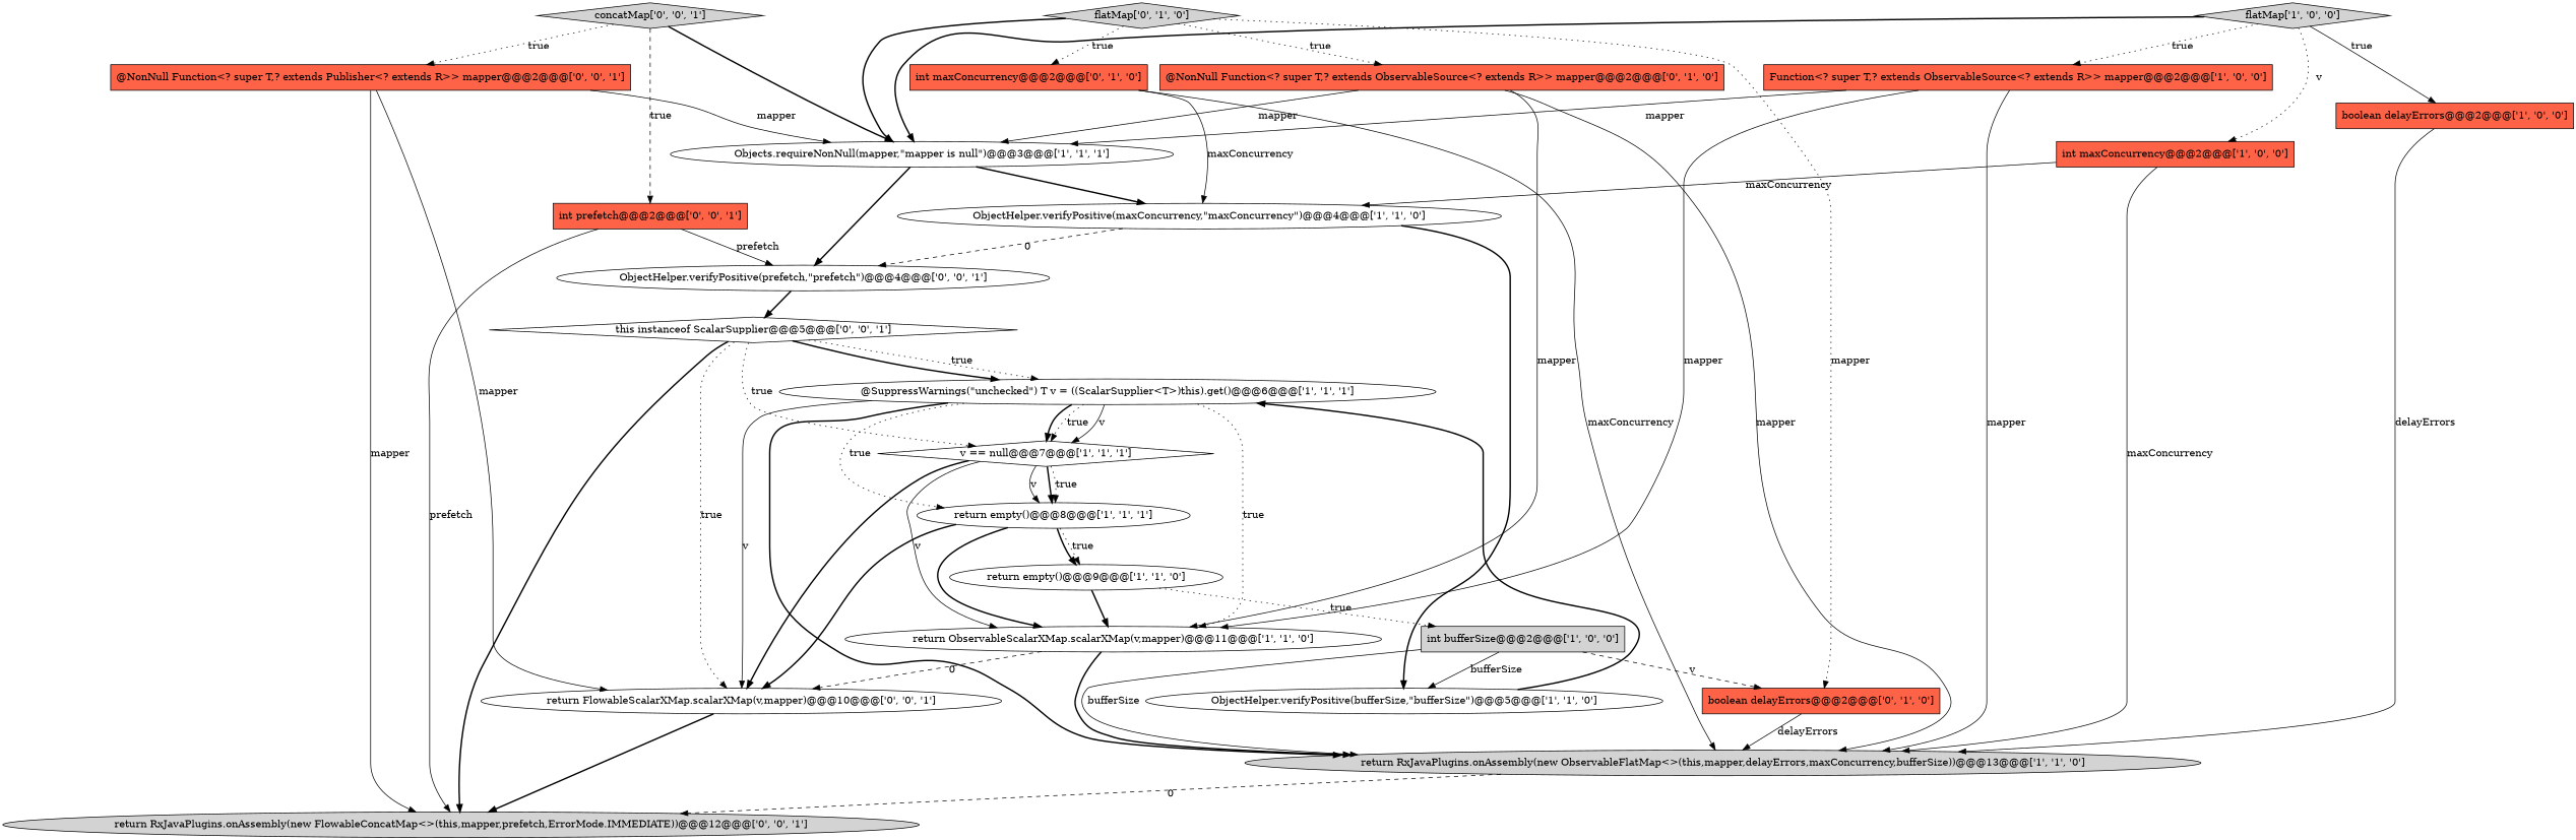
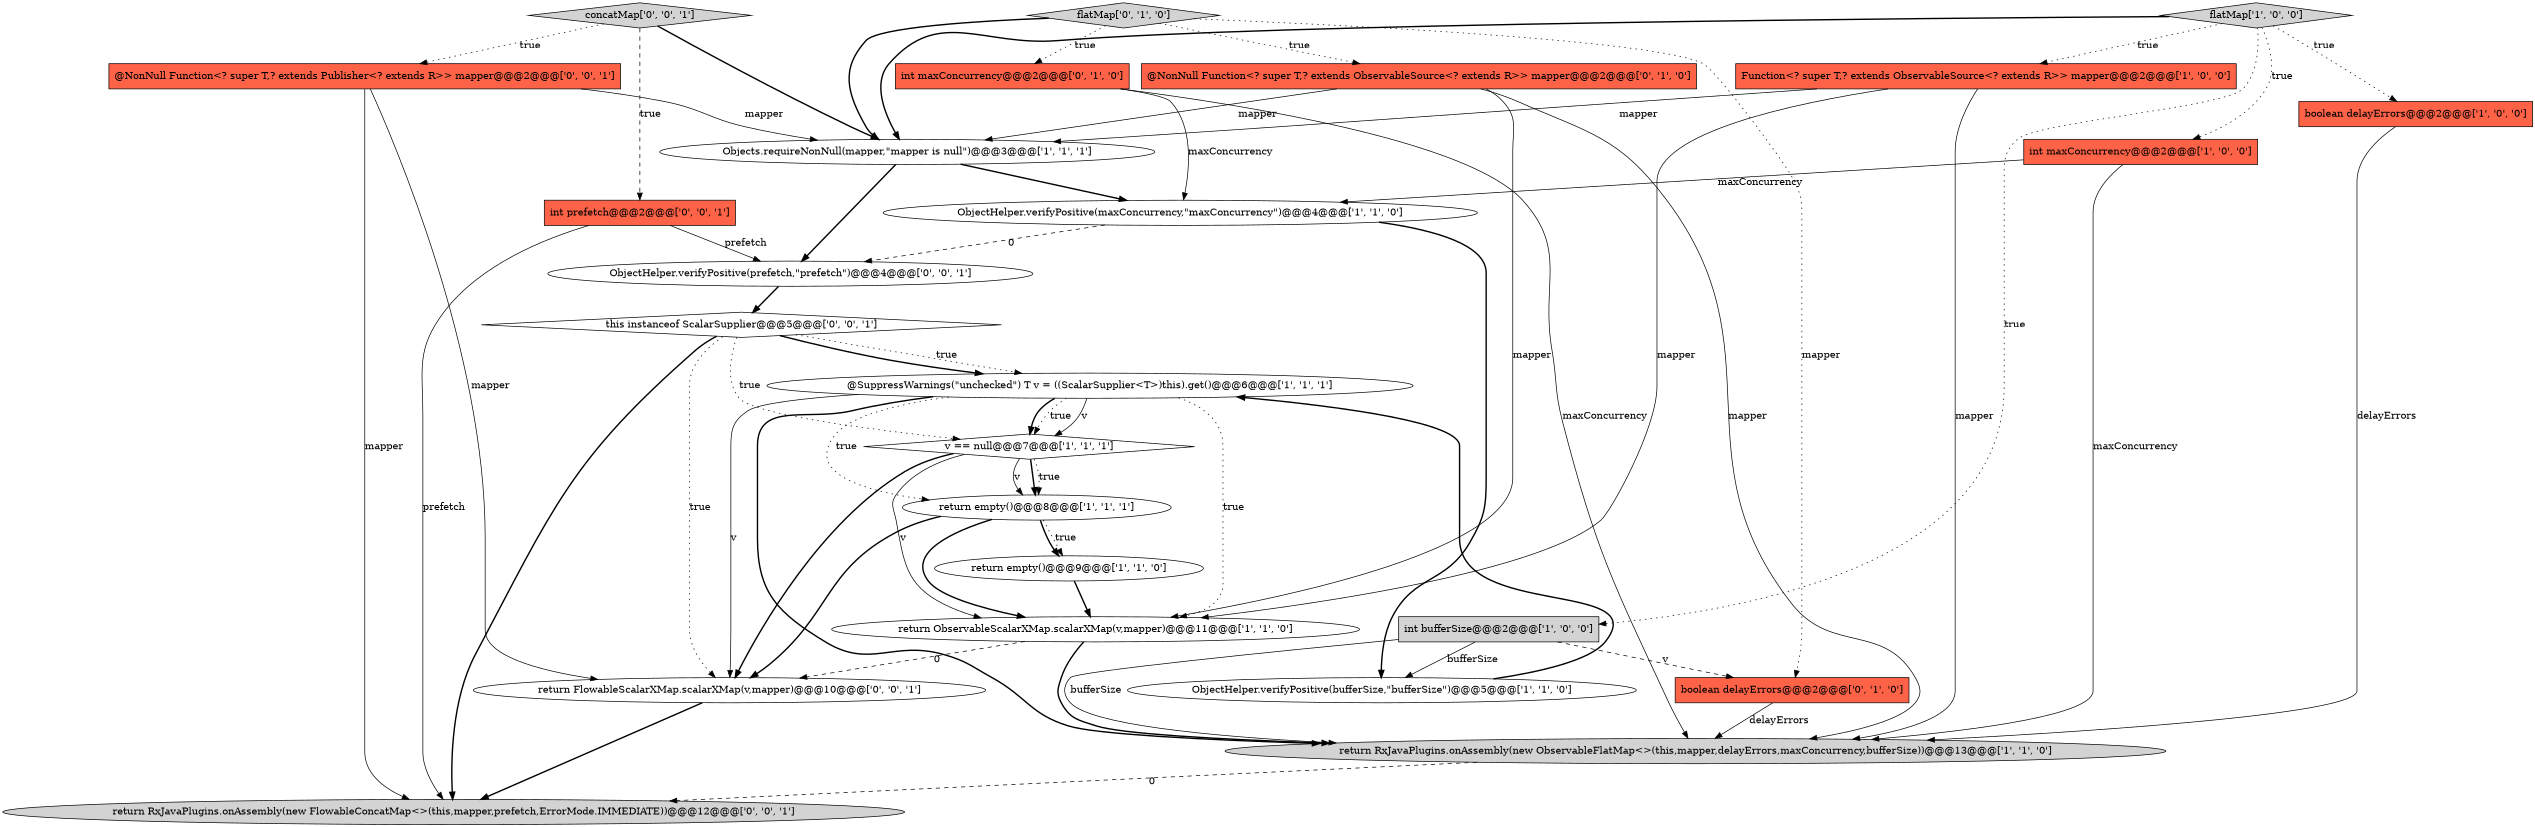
  digraph {
    node [fillcolor=white shape=ellipse style=filled]
    edge [style=solid]
    n1 [fillcolor=tomato label="int maxConcurrency@@@2@@@['0', '1', '0']" shape=box]
    n2 [fillcolor=lightgray label="return RxJavaPlugins.onAssembly(new ObservableFlatMap<>(this,mapper,delayErrors,maxConcurrency,bufferSize))@@@13@@@['1', '1', '0']"]
    n3 [label="ObjectHelper.verifyPositive(maxConcurrency,\"maxConcurrency\")@@@4@@@['1', '1', '0']"]
    n4 [fillcolor=lightgray label="return RxJavaPlugins.onAssembly(new FlowableConcatMap<>(this,mapper,prefetch,ErrorMode.IMMEDIATE))@@@12@@@['0', '0', '1']"]
    n5 [label="ObjectHelper.verifyPositive(prefetch,\"prefetch\")@@@4@@@['0', '0', '1']"]
    n6 [label="ObjectHelper.verifyPositive(bufferSize,\"bufferSize\")@@@5@@@['1', '1', '0']"]
    n7 [fillcolor=tomato label="int prefetch@@@2@@@['0', '0', '1']" shape=box]
    n8 [label="this instanceof ScalarSupplier@@@5@@@['0', '0', '1']" shape=diamond]
    n9 [fillcolor=tomato label="boolean delayErrors@@@2@@@['0', '1', '0']" shape=box]
    n10 [label="return empty()@@@9@@@['1', '1', '0']"]
    n11 [label="return ObservableScalarXMap.scalarXMap(v,mapper)@@@11@@@['1', '1', '0']"]
    n12 [label="return FlowableScalarXMap.scalarXMap(v,mapper)@@@10@@@['0', '0', '1']"]
    n13 [label="return empty()@@@8@@@['1', '1', '1']"]
    n14 [fillcolor=tomato label="@NonNull Function<? super T,? extends ObservableSource<? extends R>> mapper@@@2@@@['0', '1', '0']" shape=box]
    n15 [label="Objects.requireNonNull(mapper,\"mapper is null\")@@@3@@@['1', '1', '1']"]
    n16 [label="@SuppressWarnings(\"unchecked\") T v = ((ScalarSupplier<T>)this).get()@@@6@@@['1', '1', '1']"]
    n17 [label="v == null@@@7@@@['1', '1', '1']" shape=diamond]
    n18 [fillcolor=tomato label="int maxConcurrency@@@2@@@['1', '0', '0']" shape=box]
    n19 [fillcolor=lightgray label="int bufferSize@@@2@@@['1', '0', '0']" shape=box]
    n20 [fillcolor=tomato label="@NonNull Function<? super T,? extends Publisher<? extends R>> mapper@@@2@@@['0', '0', '1']" shape=box]
    n21 [fillcolor=lightgray label="flatMap['1', '0', '0']" shape=diamond]
    n22 [fillcolor=tomato label="Function<? super T,? extends ObservableSource<? extends R>> mapper@@@2@@@['1', '0', '0']" shape=box]
    n23 [fillcolor=tomato label="boolean delayErrors@@@2@@@['1', '0', '0']" shape=box]
    n24 [fillcolor=lightgray label="concatMap['0', '0', '1']" shape=diamond]
    n25 [fillcolor=lightgray label="flatMap['0', '1', '0']" shape=diamond]
    n1 -> n2 [label=maxConcurrency]
    n1 -> n3 [label=maxConcurrency]
    n2 -> n4 [label=0 style=dashed]
    n3 -> n5 [label=0 style=dashed]
    n3 -> n6 [style=bold]
    n5 -> n8 [style=bold]
    n6 -> n16 [style=bold]
    n7 -> n4 [label=prefetch]
    n7 -> n5 [label=prefetch]
    n8 -> n4 [style=bold]
    n8 -> n12 [label=true style=dotted]
    n8 -> n16 [label=true style=dotted]
    n8 -> n16 [style=bold]
    n8 -> n17 [label=true style=dotted]
    n9 -> n2 [label=delayErrors]
    n10 -> n11 [style=bold]
    n11 -> n2 [style=bold]
    n11 -> n12 [label=0 style=dashed]
    n12 -> n4 [style=bold]
    n13 -> n10 [label=true style=dotted]
    n13 -> n10 [style=bold]
    n13 -> n11 [style=bold]
    n13 -> n12 [style=bold]
    n14 -> n2 [label=mapper]
    n14 -> n11 [label=mapper]
    n14 -> n15 [label=mapper]
    n15 -> n3 [style=bold]
    n15 -> n5 [style=bold]
    n16 -> n2 [style=bold]
    n16 -> n11 [label=true style=dotted]
    n16 -> n12 [label=v]
    n16 -> n13 [label=true style=dotted]
    n16 -> n17 [label=v]
    n16 -> n17 [style=bold]
    n16 -> n17 [label=true style=dotted]
    n17 -> n11 [label=v]
    n17 -> n12 [style=bold]
    n17 -> n13 [label=v]
    n17 -> n13 [style=bold]
    n17 -> n13 [label=true style=dotted]
    n18 -> n2 [label=maxConcurrency]
    n18 -> n3 [label=maxConcurrency]
    n19 -> n2 [label=bufferSize]
    n19 -> n6 [label=bufferSize]
    n19 -> n9 [label=v style=dashed]
    n20 -> n4 [label=mapper]
    n20 -> n12 [label=mapper]
    n20 -> n15 [label=mapper]
    n21 -> n15 [style=bold]
-   n21 -> n18 [label=v style=dotted]
-   n10 -> n19 [label=true style=dotted]
+   n21 -> n18 [label=true style=dotted]
+   n21 -> n19 [label=true style=dotted]
    n21 -> n22 [label=true style=dotted]
-   n21 -> n23 [label=true]
+   n21 -> n23 [label=true style=dotted]
    n22 -> n2 [label=mapper]
    n22 -> n11 [label=mapper]
    n22 -> n15 [label=mapper]
    n23 -> n2 [label=delayErrors]
    n24 -> n7 [label=true style=dashed]
    n24 -> n15 [style=bold]
    n24 -> n20 [label=true style=dotted]
    n25 -> n1 [label=true style=dotted]
    n25 -> n9 [label=mapper style=dotted]
    n25 -> n14 [label=true style=dotted]
    n25 -> n15 [style=bold]
  }
